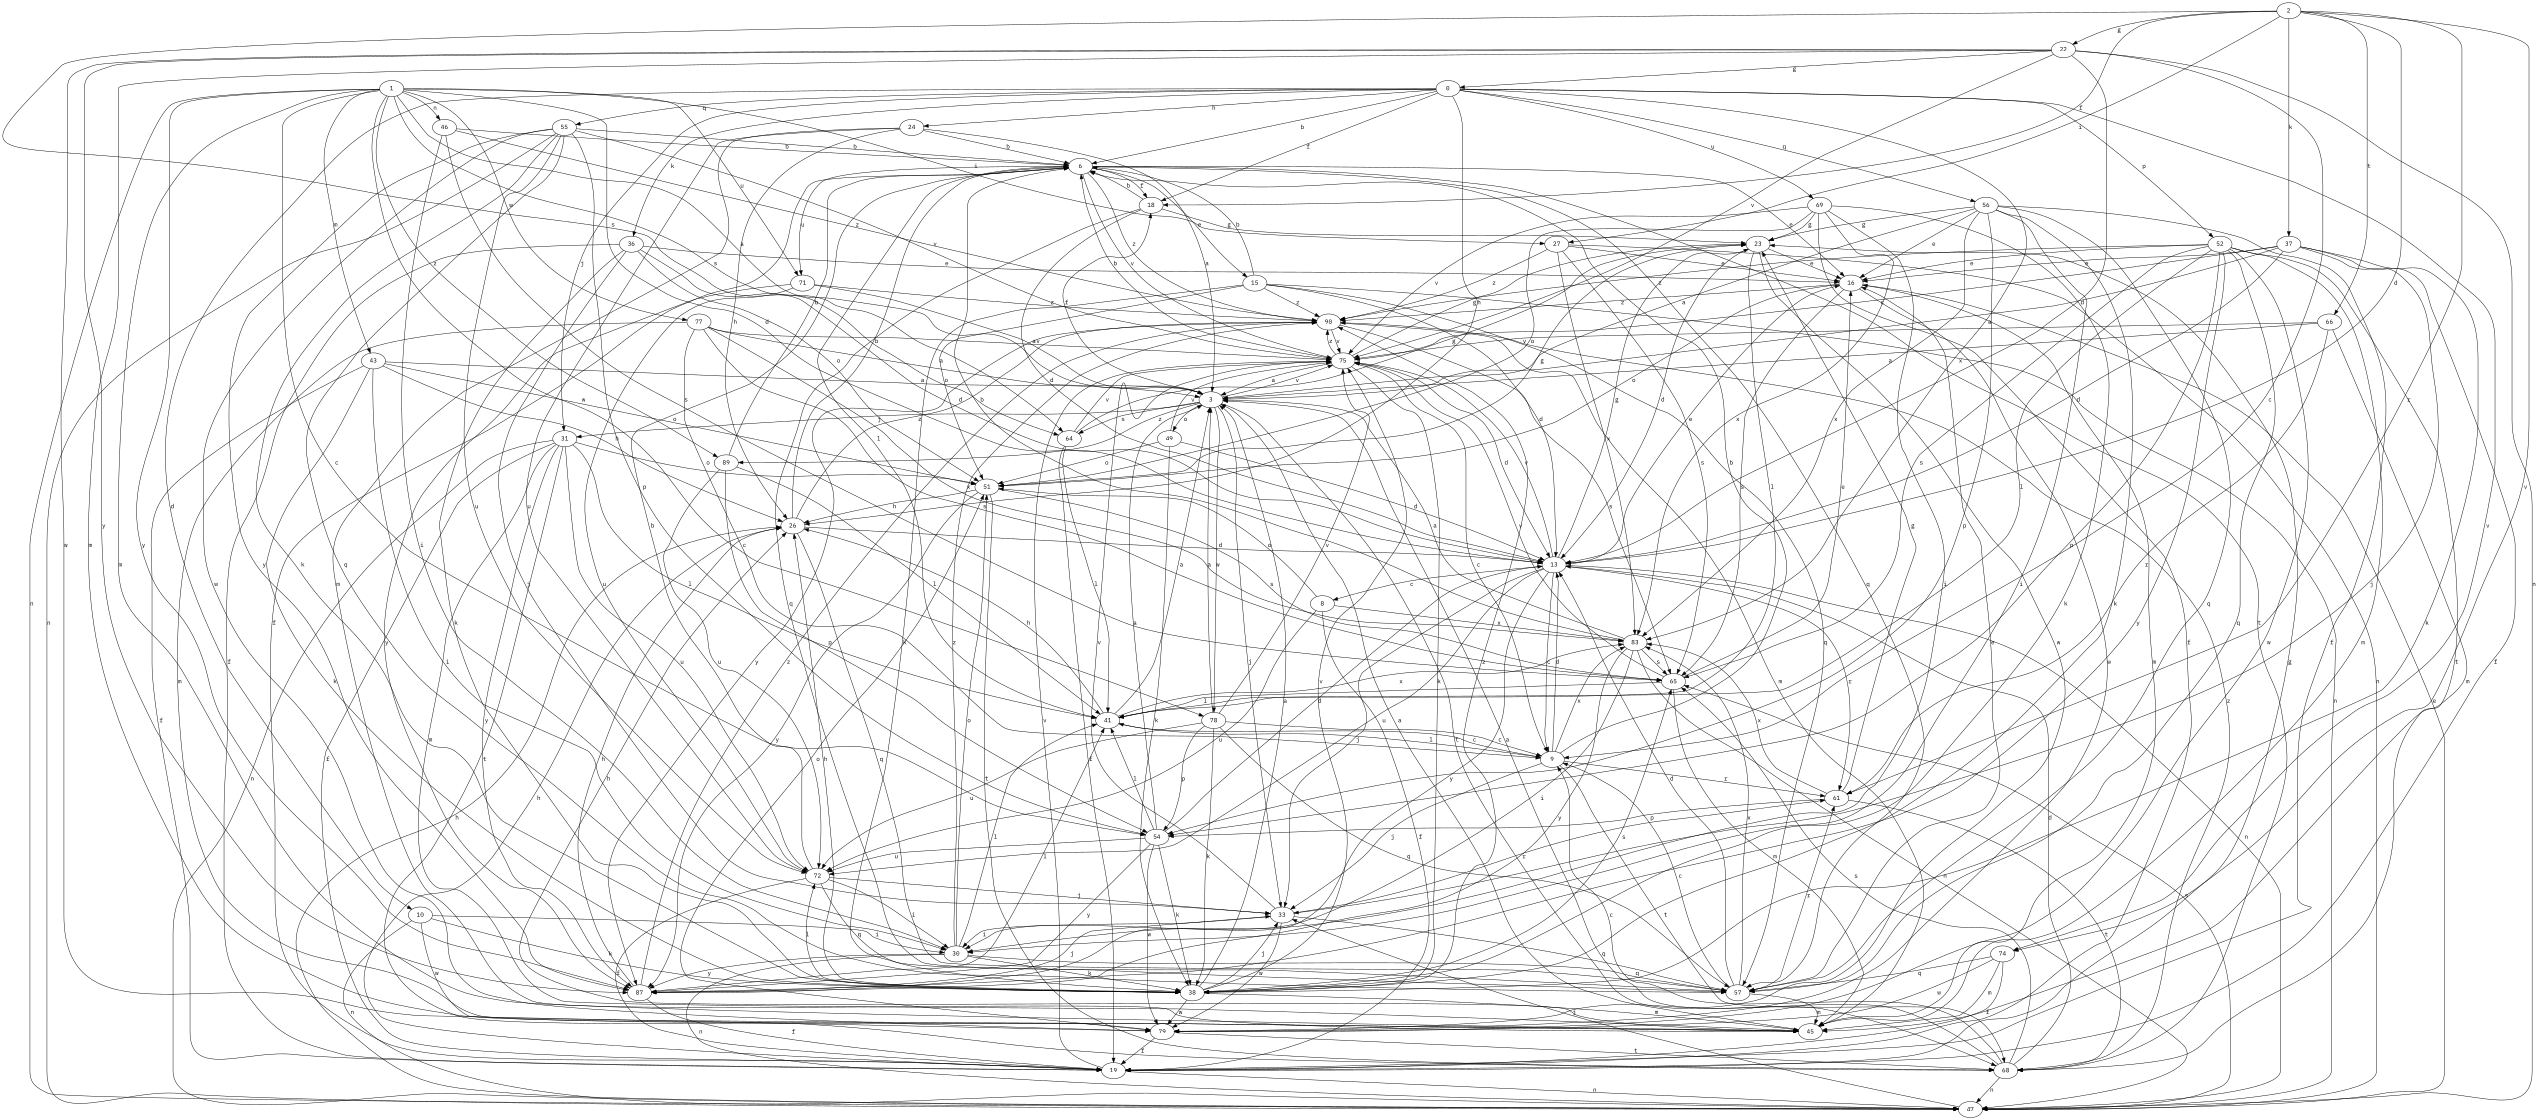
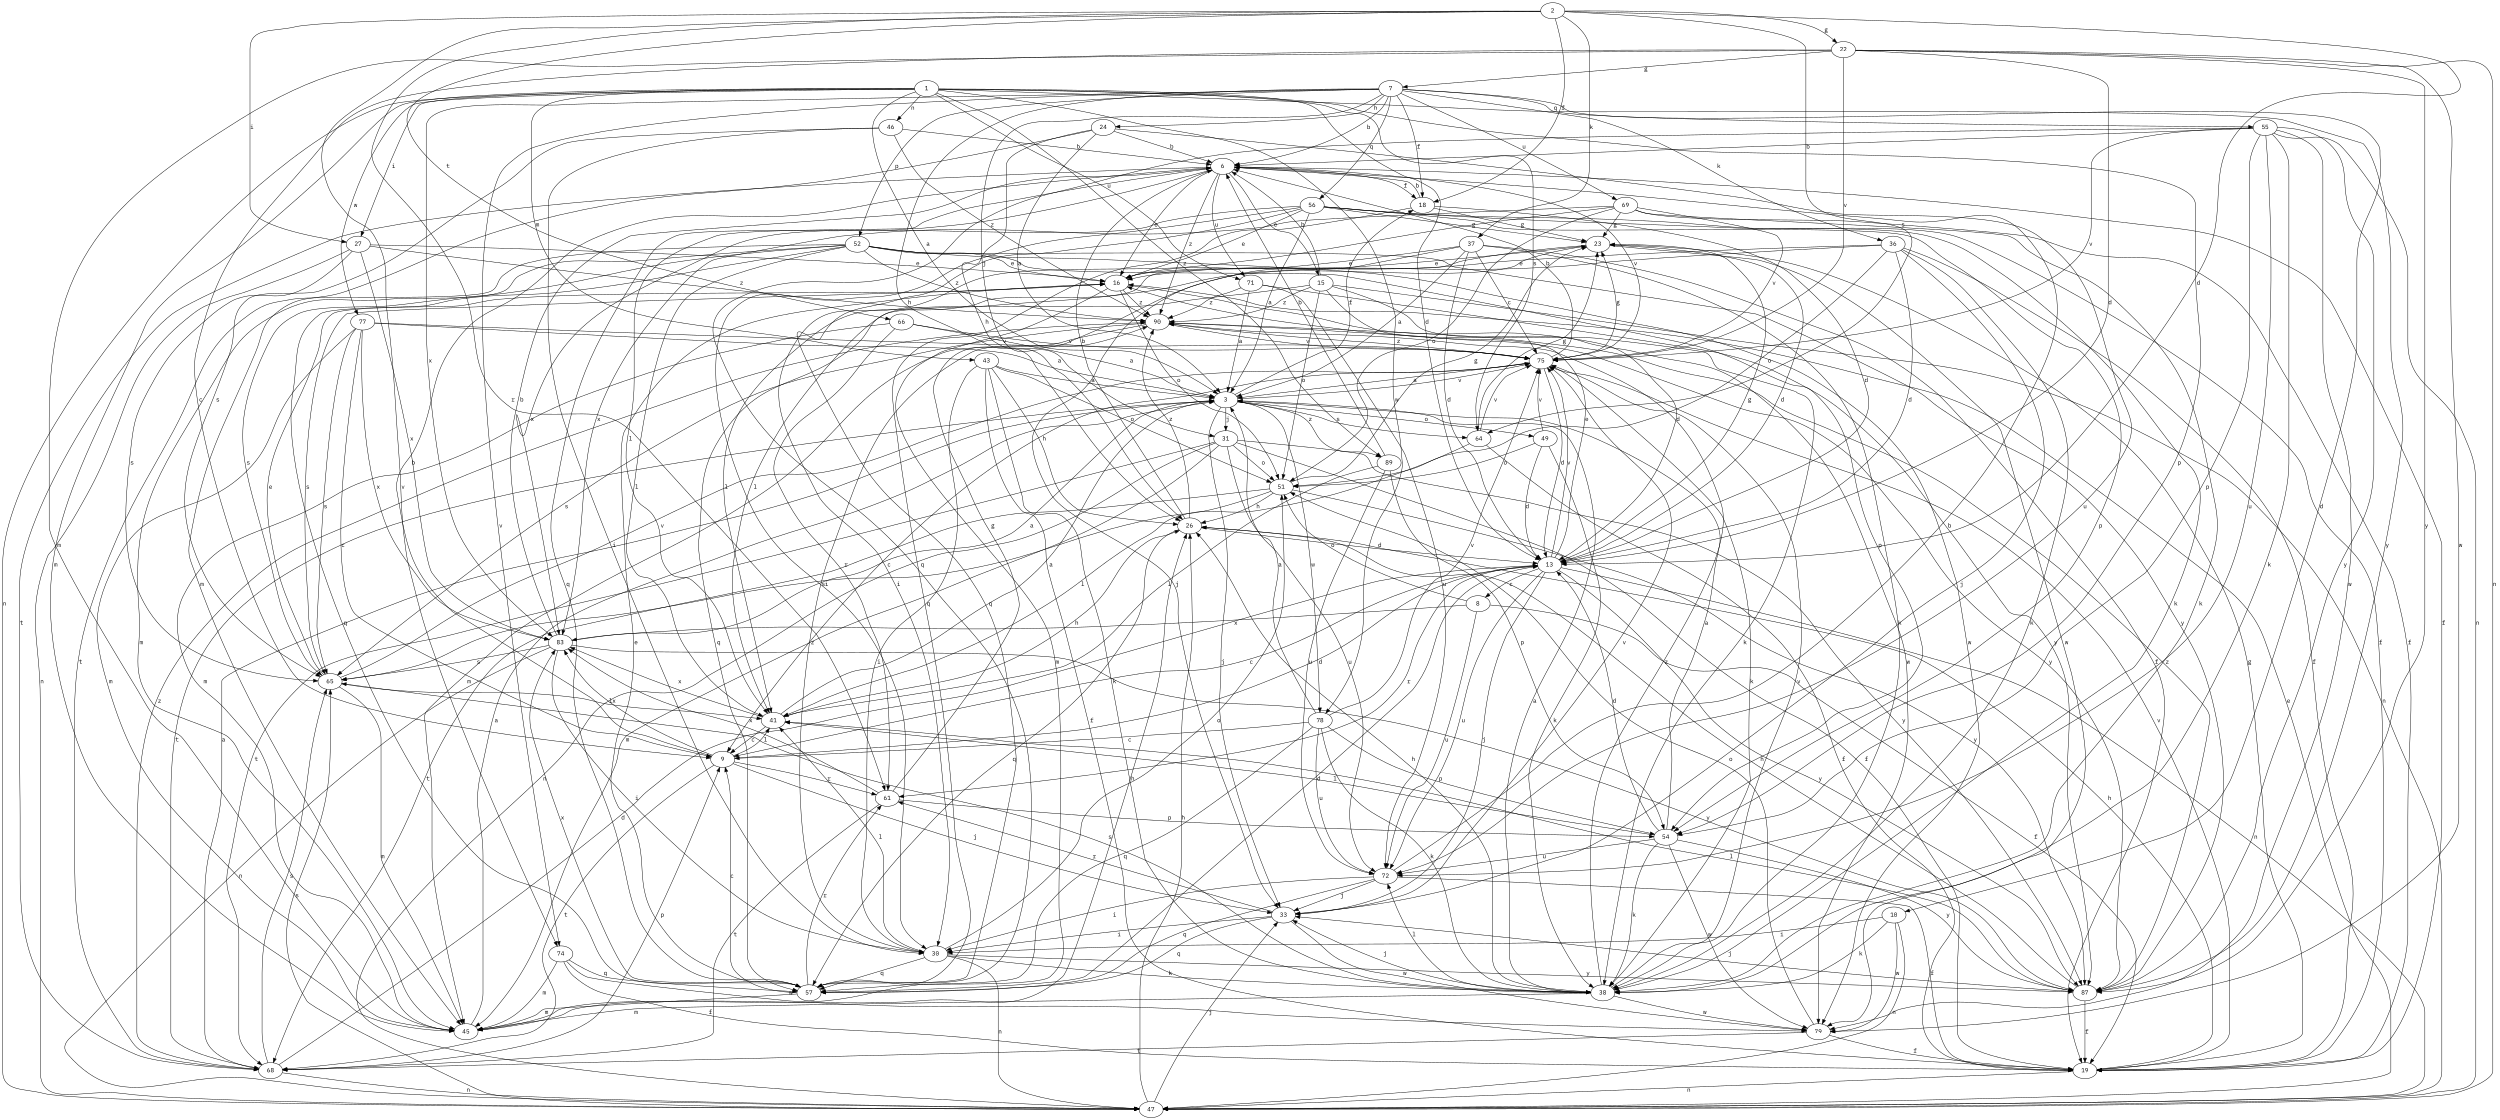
  strict digraph {
    fontname="IBM Plex Mono"
    node [fontname="IBM Plex Mono"]
    edge [fontname="IBM Plex Mono"]
-   0
+   0 [label=7]
    6
    10
    18
    24
    26
    31
    36
    52
    55
    56
    69
    74
    83
    71
    68
    75
    15
    16
    19
    41
    57
    90
    47
    30
    38
    79
    13
    23
    22
    45
    87
    9
    3
    72
    51
    33
    54
    65
    1
    27
    43
    46
    64
    77
    78
    89
    49
    61
    8
    2
    37
    66
    0 -> 6 [label=b]
    0 -> 10 [label=d]
    0 -> 18 [label=f]
    0 -> 24 [label=h]
    0 -> 26 [label=h]
    0 -> 31 [label=j]
    0 -> 36 [label=k]
    0 -> 52 [label=p]
    0 -> 55 [label=q]
    0 -> 56 [label=q]
    0 -> 69 [label=u]
    0 -> 74 [label=v]
    0 -> 83 [label=x]
    6 -> 18 [label=f]
    6 -> 71 [label=u]
    6 -> 68 [label=t]
    6 -> 75 [label=v]
    6 -> 15 [label=e]
    6 -> 16 [label=e]
    6 -> 19 [label=f]
    6 -> 41 [label=l]
    6 -> 57 [label=q]
    6 -> 90 [label=z]
    10 -> 47 [label=n]
    10 -> 30 [label=i]
    10 -> 38 [label=k]
    10 -> 79 [label=w]
    18 -> 6 [label=b]
    18 -> 57 [label=q]
    18 -> 13 [label=d]
    18 -> 23 [label=g]
    24 -> 6 [label=b]
    24 -> 26 [label=h]
    24 -> 45 [label=m]
    24 -> 3 [label=a]
    24 -> 72 [label=u]
    26 -> 6 [label=b]
    26 -> 57 [label=q]
    26 -> 90 [label=z]
    26 -> 13 [label=d]
    31 -> 68 [label=t]
    31 -> 19 [label=f]
-   31 -> 41 [label=l]
+   36 -> 41 [label=l]
    31 -> 47 [label=n]
    31 -> 45 [label=m]
    31 -> 87 [label=y]
    31 -> 72 [label=u]
    31 -> 51 [label=o]
    36 -> 16 [label=e]
    36 -> 19 [label=f]
    36 -> 38 [label=k]
    36 -> 13 [label=d]
    36 -> 51 [label=o]
    36 -> 33 [label=j]
    52 -> 68 [label=t]
    52 -> 16 [label=e]
    52 -> 41 [label=l]
    52 -> 57 [label=q]
    52 -> 90 [label=z]
    52 -> 79 [label=w]
    52 -> 45 [label=m]
    52 -> 87 [label=y]
    52 -> 54 [label=p]
    52 -> 65 [label=s]
    55 -> 6 [label=b]
    55 -> 75 [label=v]
    55 -> 57 [label=q]
    55 -> 47 [label=n]
    55 -> 38 [label=k]
    55 -> 79 [label=w]
    55 -> 87 [label=y]
    55 -> 72 [label=u]
    55 -> 54 [label=p]
    56 -> 83 [label=x]
    56 -> 16 [label=e]
    56 -> 19 [label=f]
    56 -> 57 [label=q]
    56 -> 30 [label=i]
    56 -> 38 [label=k]
    56 -> 23 [label=g]
    56 -> 3 [label=a]
    56 -> 54 [label=p]
    69 -> 83 [label=x]
    69 -> 75 [label=v]
    69 -> 19 [label=f]
    69 -> 30 [label=i]
    69 -> 38 [label=k]
    69 -> 23 [label=g]
    69 -> 51 [label=o]
    74 -> 19 [label=f]
    74 -> 57 [label=q]
    74 -> 79 [label=w]
    74 -> 45 [label=m]
    83 -> 6 [label=b]
    83 -> 47 [label=n]
    83 -> 30 [label=i]
    83 -> 87 [label=y]
    83 -> 3 [label=a]
    83 -> 65 [label=s]
    71 -> 90 [label=z]
    71 -> 87 [label=y]
    71 -> 3 [label=a]
    71 -> 72 [label=u]
    68 -> 90 [label=z]
    68 -> 47 [label=n]
    68 -> 13 [label=d]
-   68 -> 9 [label=c]
+   68 -> 9 [label=p]
    68 -> 3 [label=a]
    68 -> 65 [label=s]
    75 -> 6 [label=b]
    75 -> 90 [label=z]
    75 -> 38 [label=k]
    75 -> 13 [label=d]
    75 -> 23 [label=g]
    75 -> 9 [label=c]
    75 -> 3 [label=a]
    15 -> 6 [label=b]
    15 -> 57 [label=q]
    15 -> 90 [label=z]
    15 -> 47 [label=n]
    15 -> 38 [label=k]
    15 -> 13 [label=d]
    15 -> 51 [label=o]
    16 -> 90 [label=z]
    16 -> 79 [label=w]
    16 -> 45 [label=m]
    16 -> 51 [label=o]
    16 -> 65 [label=s]
    19 -> 26 [label=h]
    19 -> 75 [label=v]
    19 -> 47 [label=n]
    19 -> 23 [label=g]
    41 -> 26 [label=h]
    41 -> 83 [label=x]
    41 -> 9 [label=c]
    41 -> 3 [label=a]
    57 -> 83 [label=x]
    57 -> 16 [label=e]
    57 -> 13 [label=d]
    57 -> 45 [label=m]
    57 -> 9 [label=c]
    57 -> 61 [label=r]
    90 -> 75 [label=v]
    90 -> 45 [label=m]
    90 -> 87 [label=y]
    90 -> 65 [label=s]
    47 -> 26 [label=h]
    47 -> 16 [label=e]
    47 -> 33 [label=j]
    47 -> 65 [label=s]
    30 -> 41 [label=l]
    30 -> 57 [label=q]
    30 -> 90 [label=z]
    30 -> 47 [label=n]
    30 -> 38 [label=k]
    30 -> 87 [label=y]
    30 -> 51 [label=o]
    38 -> 26 [label=h]
    38 -> 75 [label=v]
    38 -> 90 [label=z]
    38 -> 79 [label=w]
    38 -> 45 [label=m]
    38 -> 3 [label=a]
    38 -> 72 [label=l]
    38 -> 33 [label=j]
    38 -> 65 [label=s]
    79 -> 68 [label=t]
    79 -> 19 [label=f]
    79 -> 51 [label=o]
    13 -> 75 [label=v]
    13 -> 16 [label=e]
    13 -> 47 [label=n]
    13 -> 23 [label=g]
    13 -> 87 [label=y]
    13 -> 9 [label=c]
    13 -> 72 [label=u]
    13 -> 33 [label=j]
    13 -> 61 [label=r]
    13 -> 8 [label=c]
    23 -> 16 [label=e]
    23 -> 41 [label=l]
    23 -> 79 [label=w]
    23 -> 13 [label=d]
    22 -> 0 [label=g]
    22 -> 75 [label=v]
    22 -> 47 [label=n]
    22 -> 79 [label=w]
    22 -> 13 [label=d]
    22 -> 45 [label=m]
    22 -> 87 [label=y]
    22 -> 9 [label=c]
    45 -> 26 [label=h]
    45 -> 3 [label=a]
    87 -> 26 [label=h]
    87 -> 19 [label=f]
    87 -> 41 [label=l]
    87 -> 90 [label=z]
    87 -> 33 [label=j]
    9 -> 6 [label=b]
    9 -> 83 [label=x]
    9 -> 68 [label=t]
    9 -> 41 [label=l]
    9 -> 13 [label=d]
    9 -> 33 [label=j]
    9 -> 61 [label=r]
    3 -> 18 [label=f]
    3 -> 31 [label=j]
    3 -> 68 [label=t]
    3 -> 75 [label=v]
    3 -> 33 [label=j]
    3 -> 64 [label=s]
    3 -> 78 [label=w]
    3 -> 89 [label=z]
    3 -> 49 [label=o]
    72 -> 6 [label=b]
    72 -> 19 [label=f]
    72 -> 57 [label=q]
    72 -> 30 [label=i]
    72 -> 33 [label=j]
    51 -> 26 [label=h]
    51 -> 68 [label=t]
    51 -> 23 [label=g]
    51 -> 87 [label=y]
    51 -> 65 [label=s]
    33 -> 75 [label=v]
    33 -> 57 [label=q]
    33 -> 30 [label=i]
    33 -> 79 [label=w]
    33 -> 61 [label=r]
    54 -> 41 [label=l]
    54 -> 38 [label=k]
    54 -> 79 [label=w]
    54 -> 13 [label=d]
    54 -> 87 [label=y]
    54 -> 3 [label=a]
    54 -> 72 [label=u]
    65 -> 75 [label=v]
    65 -> 16 [label=e]
    65 -> 41 [label=l]
    65 -> 45 [label=m]
    1 -> 71 [label=u]
    1 -> 47 [label=n]
    1 -> 13 [label=d]
    1 -> 45 [label=m]
    1 -> 87 [label=y]
    1 -> 3 [label=a]
-   1 -> 54 [label=c]
+   1 -> 54 [label=p]
    1 -> 27 [label=i]
    1 -> 43 [label=m]
    1 -> 46 [label=n]
    1 -> 64 [label=s]
    1 -> 77 [label=w]
    1 -> 78 [label=w]
    1 -> 89 [label=z]
    27 -> 83 [label=x]
    27 -> 16 [label=e]
    27 -> 90 [label=z]
    27 -> 47 [label=n]
    27 -> 65 [label=s]
    43 -> 26 [label=h]
    43 -> 19 [label=f]
    43 -> 30 [label=i]
    43 -> 38 [label=k]
    43 -> 3 [label=a]
    43 -> 51 [label=o]
    46 -> 6 [label=b]
    46 -> 90 [label=z]
    46 -> 30 [label=i]
    46 -> 65 [label=s]
    64 -> 75 [label=v]
    64 -> 19 [label=f]
    64 -> 41 [label=l]
    64 -> 23 [label=g]
    77 -> 83 [label=x]
    77 -> 75 [label=v]
    77 -> 45 [label=m]
    77 -> 9 [label=c]
    77 -> 3 [label=a]
    77 -> 65 [label=s]
    78 -> 75 [label=v]
    78 -> 57 [label=q]
    78 -> 38 [label=k]
    78 -> 9 [label=c]
    78 -> 3 [label=a]
    78 -> 72 [label=u]
    78 -> 54 [label=p]
    89 -> 6 [label=b]
    89 -> 41 [label=l]
    89 -> 72 [label=u]
    89 -> 54 [label=p]
    49 -> 75 [label=v]
    49 -> 38 [label=k]
    49 -> 13 [label=d]
    49 -> 51 [label=o]
    61 -> 83 [label=x]
    61 -> 68 [label=t]
    61 -> 23 [label=g]
    61 -> 54 [label=p]
    8 -> 83 [label=x]
    8 -> 19 [label=f]
    8 -> 72 [label=u]
    8 -> 51 [label=o]
    2 -> 18 [label=f]
    2 -> 74 [label=v]
    2 -> 13 [label=d]
    2 -> 22 [label=g]
    2 -> 27 [label=i]
    2 -> 64 [label=s]
    2 -> 61 [label=r]
    2 -> 37 [label=k]
    2 -> 66 [label=t]
    37 -> 75 [label=c]
    37 -> 16 [label=e]
    37 -> 19 [label=f]
    37 -> 38 [label=k]
    37 -> 13 [label=d]
    37 -> 3 [label=a]
    37 -> 33 [label=j]
    66 -> 75 [label=v]
    66 -> 45 [label=m]
    66 -> 3 [label=a]
    66 -> 61 [label=r]
  }
